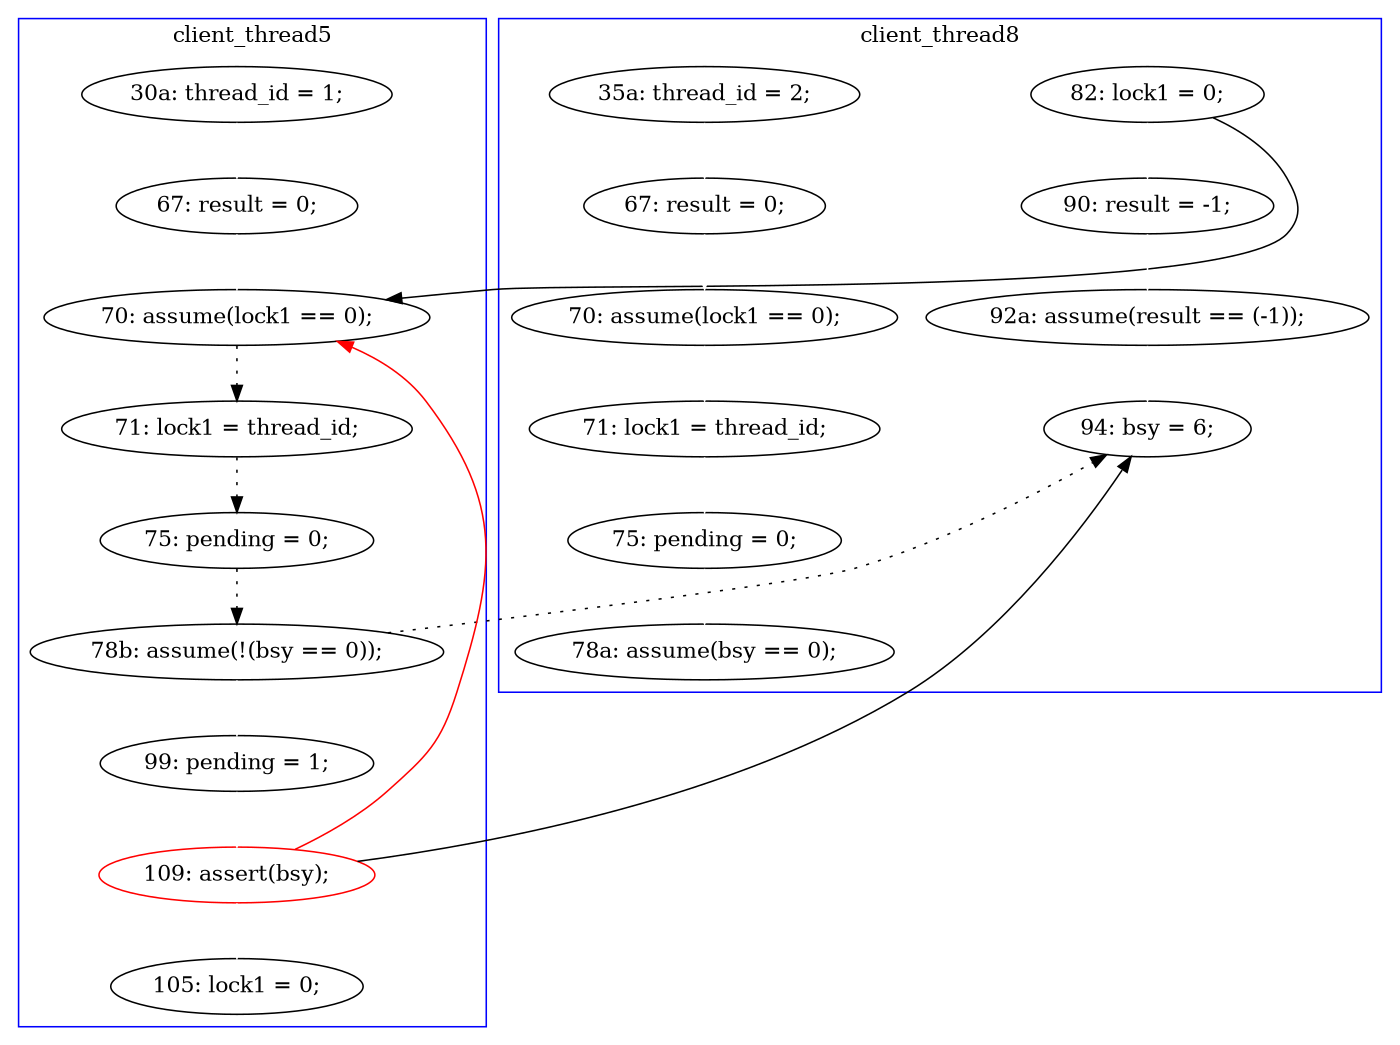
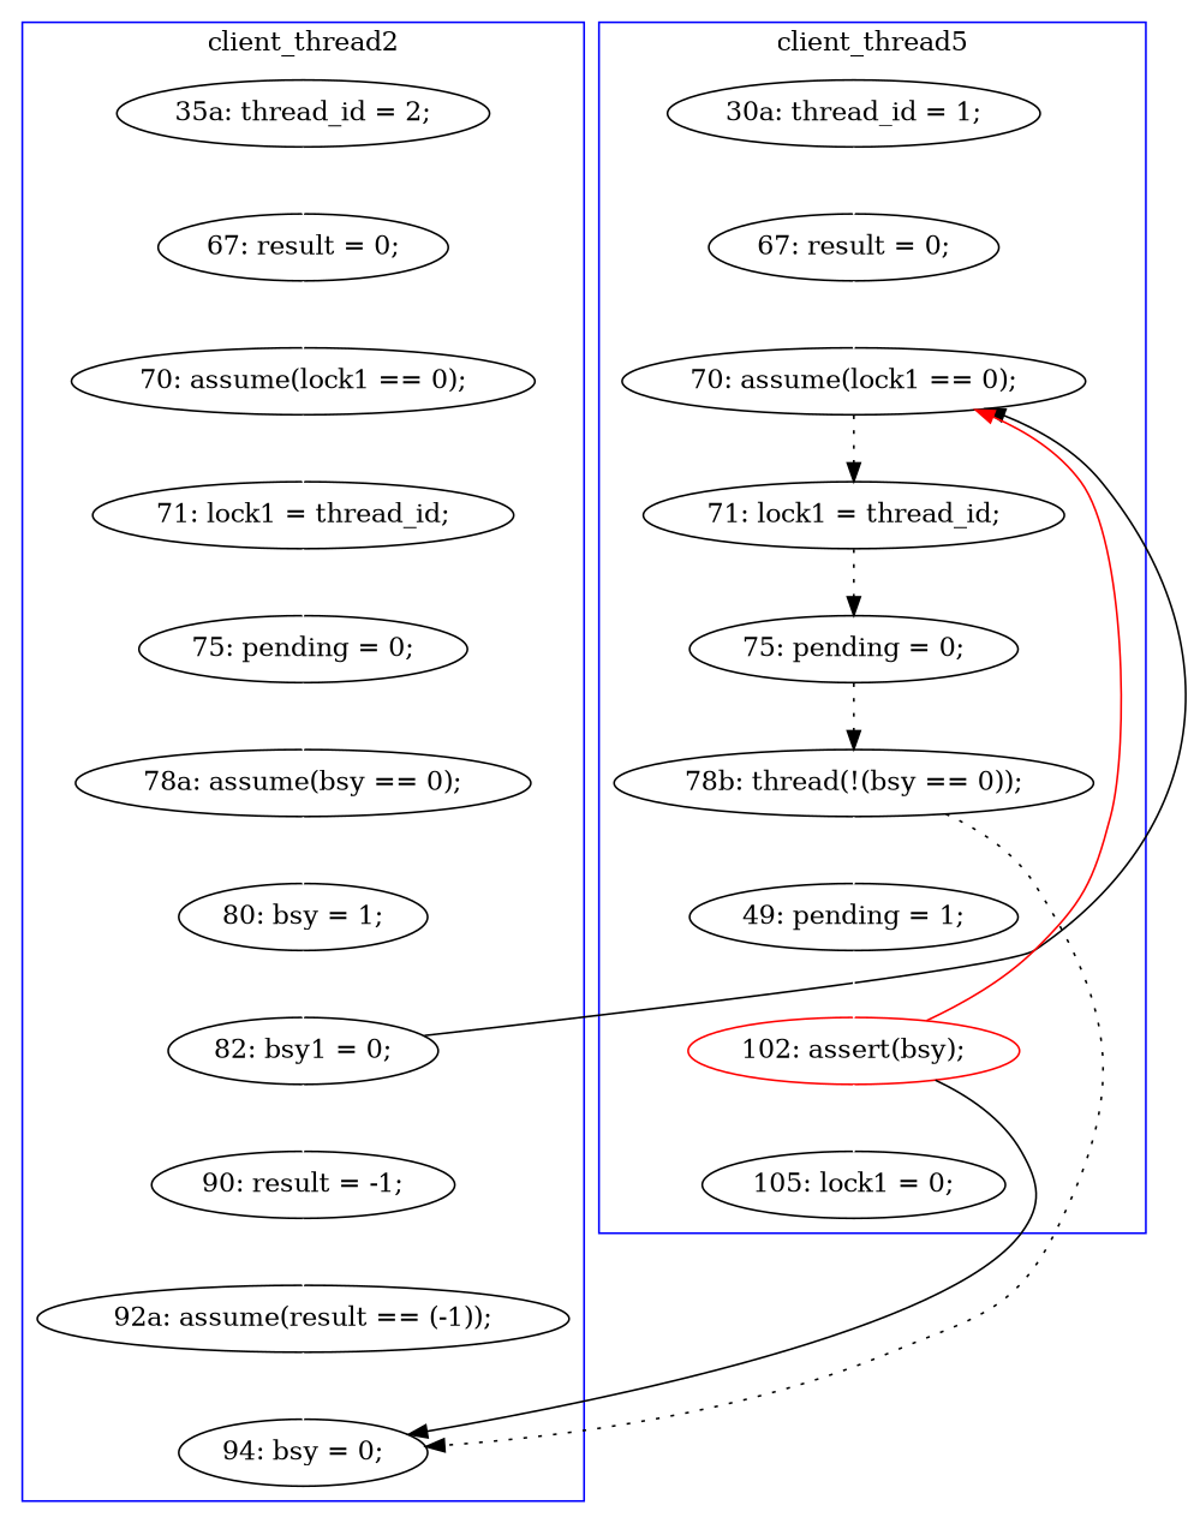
  digraph {
    edge [color=white style=solid]
-   n1 [label="94: bsy = 6;"]
-   n2 [label="82: lock1 = 0;"]
+   n1 [label="94: bsy = 0;"]
+   n2 [label="82: bsy1 = 0;"]
    n3 [label="75: pending = 0;"]
    n4 [label="78a: assume(bsy == 0);"]
    n5 [label="70: assume(lock1 == 0);"]
    n6 [label="71: lock1 = thread_id;"]
    n7 [label="90: result = -1;"]
    n8 [label="92a: assume(result == (-1));"]
+   n9 [label="80: bsy = 1;"]
    n10 [label="67: result = 0;"]
    n11 [label="35a: thread_id = 2;"]
-   n12 [label="78b: assume(!(bsy == 0));"]
+   n12 [label="78b: thread(!(bsy == 0));"]
    n13 [label="70: assume(lock1 == 0);"]
    n14 [label="75: pending = 0;"]
    n15 [label="71: lock1 = thread_id;"]
    n16 [label="30a: thread_id = 1;"]
    n17 [label="67: result = 0;"]
-   n18 [label="99: pending = 1;"]
-   n19 [color=red label="109: assert(bsy);"]
+   n18 [label="49: pending = 1;"]
+   n19 [color=red label="102: assert(bsy);"]
    n20 [label="105: lock1 = 0;"]
    subgraph cluster_1 {
      color=blue
-     label=client_thread8
+     label=client_thread2
      n1
      n2
      n3
      n4
      n5
      n6
      n7
      n8
+     n9
      n10
      n11
    }
    subgraph cluster_2 {
      color=blue
      label=client_thread5
      n12
      n13
      n14
      n15
      n16
      n17
      n18
      n19
      n20
    }
    n2 -> n7
    n2 -> n13 [color=black constraint=false]
    n3 -> n4
+   n4 -> n9
    n5 -> n6
    n6 -> n3
    n7 -> n8
    n8 -> n1
+   n9 -> n2
    n10 -> n5
    n11 -> n10
    n12 -> n1 [color=black constraint=false style=dotted]
    n12 -> n18
    n13 -> n15 [color=black style=dotted]
    n14 -> n12 [color=black style=dotted]
    n15 -> n14 [color=black style=dotted]
    n16 -> n17
    n17 -> n13
    n18 -> n19
    n19 -> n1 [color=black constraint=false]
    n19 -> n13 [color=red constraint=false]
    n19 -> n20
  }
